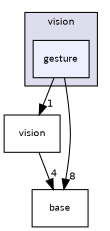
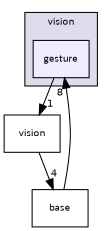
  digraph {
    compound=true
    fontname=Lato
    node [fontname=Lato fontsize=10 shape=box]
    edge [fontname=Lato labeldistance=1.5 labelfontname=Helvetica labelfontsize=10]
    n1 [fillcolor="#eeeeff" label=gesture pencolor=black style=filled]
    n2 [label=vision]
    n3 [label=base]
    subgraph cluster_1 {
      bgcolor="#ddddee"
      fontsize=10
      label=vision
      pencolor=black
      n1
    }
    n1 -> n2 [headlabel=1]
-   n1 -> n3 [headlabel=8]
+   n3 -> n1 [headlabel=8]
    n2 -> n3 [headlabel=4]
  }
